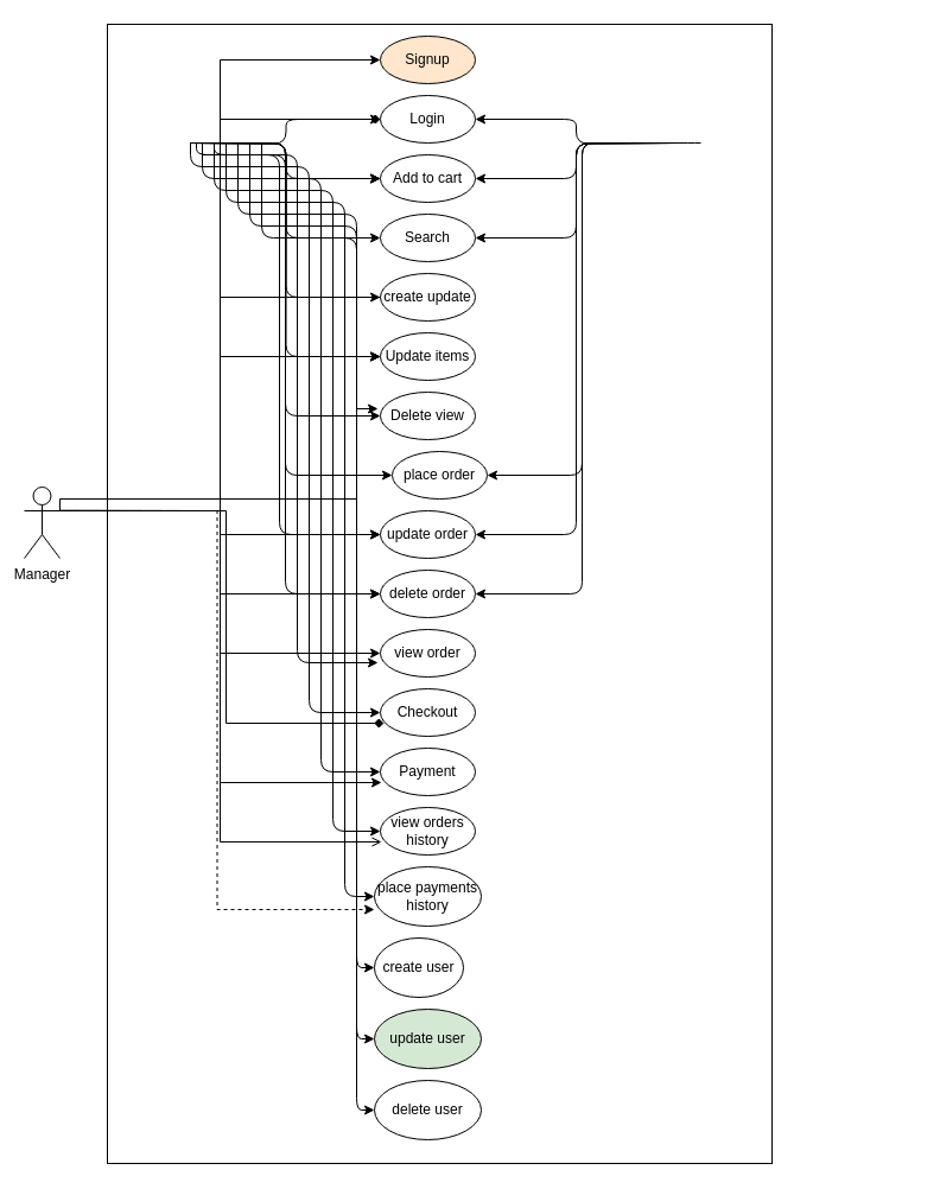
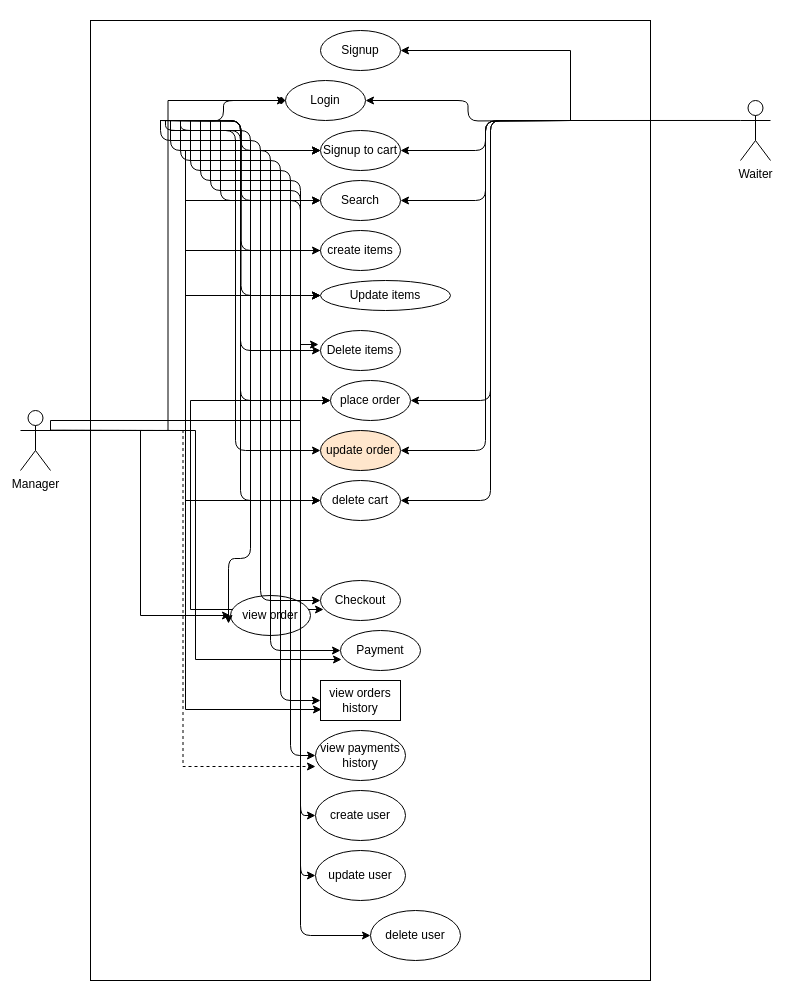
  <mxCell id="0" />
  <mxCell id="1" parent="0" />
- <mxCell id="4" style="edgeStyle=orthogonalEdgeStyle;rounded=0;orthogonalLoop=1;jettySize=auto;html=1;exitX=1;exitY=0.333;exitDx=0;exitDy=0;exitPerimeter=0;entryX=0;entryY=0.5;entryDx=0;entryDy=0;" edge="1" parent="1" source="21" target="22"><mxGeometry relative="1" as="geometry" /></mxCell>
+ <mxCell id="2" style="edgeStyle=orthogonalEdgeStyle;rounded=0;orthogonalLoop=1;jettySize=auto;html=1;exitX=0;exitY=0.333;exitDx=0;exitDy=0;exitPerimeter=0;entryX=1;entryY=0.5;entryDx=0;entryDy=0;" edge="1" parent="1" source="3" target="22"><mxGeometry relative="1" as="geometry"><Array as="points"><mxPoint x="570" y="120" /><mxPoint x="570" y="50" /></Array></mxGeometry></mxCell>
+ <mxCell id="3" value="Waiter" style="shape=umlActor;verticalLabelPosition=bottom;verticalAlign=top;html=1;outlineConnect=0;" parent="1" vertex="1"><mxGeometry x="740" y="100" width="30" height="60" as="geometry" /></mxCell>
  <mxCell id="5" style="edgeStyle=orthogonalEdgeStyle;rounded=0;orthogonalLoop=1;jettySize=auto;html=1;exitX=1;exitY=0.333;exitDx=0;exitDy=0;exitPerimeter=0;entryX=0;entryY=0.5;entryDx=0;entryDy=0;endArrow=diamond;" edge="1" parent="1" source="21" target="23"><mxGeometry relative="1" as="geometry" /></mxCell>
  <mxCell id="6" style="edgeStyle=orthogonalEdgeStyle;rounded=0;orthogonalLoop=1;jettySize=auto;html=1;exitX=1;exitY=0.333;exitDx=0;exitDy=0;exitPerimeter=0;entryX=0;entryY=0.5;entryDx=0;entryDy=0;" edge="1" parent="1" source="21" target="25"><mxGeometry relative="1" as="geometry" /></mxCell>
  <mxCell id="7" style="edgeStyle=orthogonalEdgeStyle;rounded=0;orthogonalLoop=1;jettySize=auto;html=1;exitX=1;exitY=0.333;exitDx=0;exitDy=0;exitPerimeter=0;entryX=0;entryY=0.5;entryDx=0;entryDy=0;" edge="1" parent="1" source="21" target="25"><mxGeometry relative="1" as="geometry" /></mxCell>
+ <mxCell id="8" style="edgeStyle=orthogonalEdgeStyle;rounded=0;orthogonalLoop=1;jettySize=auto;html=1;exitX=1;exitY=0.333;exitDx=0;exitDy=0;exitPerimeter=0;entryX=0;entryY=0.5;entryDx=0;entryDy=0;" edge="1" parent="1" source="21" target="24"><mxGeometry relative="1" as="geometry" /></mxCell>
  <mxCell id="9" style="edgeStyle=orthogonalEdgeStyle;rounded=0;orthogonalLoop=1;jettySize=auto;html=1;exitX=1;exitY=0.333;exitDx=0;exitDy=0;exitPerimeter=0;entryX=0;entryY=0.5;entryDx=0;entryDy=0;endArrow=none;" edge="1" parent="1" source="21" target="30"><mxGeometry relative="1" as="geometry" /></mxCell>
  <mxCell id="10" style="edgeStyle=orthogonalEdgeStyle;rounded=0;orthogonalLoop=1;jettySize=auto;html=1;exitX=1;exitY=0.333;exitDx=0;exitDy=0;exitPerimeter=0;entryX=0;entryY=0.5;entryDx=0;entryDy=0;" edge="1" parent="1" source="21" target="27"><mxGeometry relative="1" as="geometry" /></mxCell>
  <mxCell id="11" style="edgeStyle=orthogonalEdgeStyle;rounded=0;orthogonalLoop=1;jettySize=auto;html=1;exitX=1;exitY=0.333;exitDx=0;exitDy=0;exitPerimeter=0;entryX=0;entryY=0.5;entryDx=0;entryDy=0;" edge="1" parent="1" source="21" target="27"><mxGeometry relative="1" as="geometry" /></mxCell>
  <mxCell id="12" style="edgeStyle=orthogonalEdgeStyle;rounded=0;orthogonalLoop=1;jettySize=auto;html=1;exitX=1;exitY=0.333;exitDx=0;exitDy=0;exitPerimeter=0;entryX=-0.025;entryY=0.35;entryDx=0;entryDy=0;entryPerimeter=0;" edge="1" parent="1" source="21" target="28"><mxGeometry relative="1" as="geometry"><Array as="points"><mxPoint x="50" y="420" /><mxPoint x="300" y="420" /><mxPoint x="300" y="344" /></Array></mxGeometry></mxCell>
- <mxCell id="14" style="edgeStyle=orthogonalEdgeStyle;rounded=0;orthogonalLoop=1;jettySize=auto;html=1;exitX=1;exitY=0.333;exitDx=0;exitDy=0;exitPerimeter=0;entryX=0;entryY=0.5;entryDx=0;entryDy=0;" edge="1" parent="1" source="21" target="31"><mxGeometry relative="1" as="geometry" /></mxCell>
+ <mxCell id="13" style="edgeStyle=orthogonalEdgeStyle;rounded=0;orthogonalLoop=1;jettySize=auto;html=1;exitX=1;exitY=0.333;exitDx=0;exitDy=0;exitPerimeter=0;entryX=0;entryY=0.5;entryDx=0;entryDy=0;" edge="1" parent="1" source="21" target="33"><mxGeometry relative="1" as="geometry" /></mxCell>
  <mxCell id="15" style="edgeStyle=orthogonalEdgeStyle;rounded=0;orthogonalLoop=1;jettySize=auto;html=1;exitX=1;exitY=0.333;exitDx=0;exitDy=0;exitPerimeter=0;entryX=0;entryY=0.5;entryDx=0;entryDy=0;" edge="1" parent="1" source="21" target="32"><mxGeometry relative="1" as="geometry" /></mxCell>
  <mxCell id="16" style="edgeStyle=orthogonalEdgeStyle;rounded=0;orthogonalLoop=1;jettySize=auto;html=1;exitX=1;exitY=0.333;exitDx=0;exitDy=0;exitPerimeter=0;entryX=0;entryY=0.5;entryDx=0;entryDy=0;" edge="1" parent="1" source="21" target="42"><mxGeometry relative="1" as="geometry" /></mxCell>
- <mxCell id="17" style="edgeStyle=orthogonalEdgeStyle;rounded=0;orthogonalLoop=1;jettySize=auto;html=1;exitX=1;exitY=0.333;exitDx=0;exitDy=0;exitPerimeter=0;entryX=0.038;entryY=0.725;entryDx=0;entryDy=0;entryPerimeter=0;endArrow=diamond;" edge="1" parent="1" source="21" target="26"><mxGeometry relative="1" as="geometry"><Array as="points"><mxPoint x="190" y="430" /><mxPoint x="190" y="609" /></Array></mxGeometry></mxCell>
+ <mxCell id="17" style="edgeStyle=orthogonalEdgeStyle;rounded=0;orthogonalLoop=1;jettySize=auto;html=1;exitX=1;exitY=0.333;exitDx=0;exitDy=0;exitPerimeter=0;entryX=0.038;entryY=0.725;entryDx=0;entryDy=0;entryPerimeter=0;" edge="1" parent="1" source="21" target="26"><mxGeometry relative="1" as="geometry"><Array as="points"><mxPoint x="190" y="430" /><mxPoint x="190" y="609" /></Array></mxGeometry></mxCell>
  <mxCell id="18" style="edgeStyle=orthogonalEdgeStyle;rounded=0;orthogonalLoop=1;jettySize=auto;html=1;exitX=1;exitY=0.333;exitDx=0;exitDy=0;exitPerimeter=0;entryX=0.013;entryY=0.725;entryDx=0;entryDy=0;entryPerimeter=0;" edge="1" parent="1" source="21" target="29"><mxGeometry relative="1" as="geometry" /></mxCell>
- <mxCell id="19" style="edgeStyle=orthogonalEdgeStyle;rounded=0;orthogonalLoop=1;jettySize=auto;html=1;exitX=1;exitY=0.333;exitDx=0;exitDy=0;exitPerimeter=0;entryX=0.013;entryY=0.725;entryDx=0;entryDy=0;entryPerimeter=0;endArrow=open;" edge="1" parent="1" source="21" target="34"><mxGeometry relative="1" as="geometry" /></mxCell>
+ <mxCell id="19" style="edgeStyle=orthogonalEdgeStyle;rounded=0;orthogonalLoop=1;jettySize=auto;html=1;exitX=1;exitY=0.333;exitDx=0;exitDy=0;exitPerimeter=0;entryX=0.013;entryY=0.725;entryDx=0;entryDy=0;entryPerimeter=0;" edge="1" parent="1" source="21" target="34"><mxGeometry relative="1" as="geometry" /></mxCell>
  <mxCell id="20" style="edgeStyle=orthogonalEdgeStyle;rounded=0;orthogonalLoop=1;jettySize=auto;html=1;exitX=1;exitY=0.333;exitDx=0;exitDy=0;exitPerimeter=0;entryX=0;entryY=0.72;entryDx=0;entryDy=0;entryPerimeter=0;dashed=1;" edge="1" parent="1" source="21" target="35"><mxGeometry relative="1" as="geometry" /></mxCell>
  <mxCell id="21" value="Manager" style="shape=umlActor;verticalLabelPosition=bottom;verticalAlign=top;html=1;outlineConnect=0;" parent="1" vertex="1"><mxGeometry x="20" y="410" width="30" height="60" as="geometry" /></mxCell>
- <mxCell id="22" value="Signup" style="ellipse;whiteSpace=wrap;html=1;fillColor=#ffe6cc;" parent="1" vertex="1"><mxGeometry x="320" y="30" width="80" height="40" as="geometry" /></mxCell>
- <mxCell id="23" value="Login" style="ellipse;whiteSpace=wrap;html=1;" parent="1" vertex="1"><mxGeometry x="320" y="80" width="80" height="40" as="geometry" /></mxCell>
+ <mxCell id="22" value="Signup" style="ellipse;whiteSpace=wrap;html=1;" parent="1" vertex="1"><mxGeometry x="320" y="30" width="80" height="40" as="geometry" /></mxCell>
+ <mxCell id="23" value="Login" style="ellipse;whiteSpace=wrap;html=1;" parent="1" vertex="1"><mxGeometry x="285" y="80" width="80" height="40" as="geometry" /></mxCell>
  <mxCell id="24" value="Search" style="ellipse;whiteSpace=wrap;html=1;" parent="1" vertex="1"><mxGeometry x="320" y="180" width="80" height="40" as="geometry" /></mxCell>
- <mxCell id="25" value="Add to cart" style="ellipse;whiteSpace=wrap;html=1;" parent="1" vertex="1"><mxGeometry x="320" y="130" width="80" height="40" as="geometry" /></mxCell>
+ <mxCell id="25" value="Signup to cart" style="ellipse;whiteSpace=wrap;html=1;" parent="1" vertex="1"><mxGeometry x="320" y="130" width="80" height="40" as="geometry" /></mxCell>
  <mxCell id="26" value="Checkout" style="ellipse;whiteSpace=wrap;html=1;" parent="1" vertex="1"><mxGeometry x="320" y="580" width="80" height="40" as="geometry" /></mxCell>
- <mxCell id="27" value="Update items" style="ellipse;whiteSpace=wrap;html=1;" parent="1" vertex="1"><mxGeometry x="320" y="280" width="80" height="40" as="geometry" /></mxCell>
- <mxCell id="28" value="Delete view" style="ellipse;whiteSpace=wrap;html=1;" parent="1" vertex="1"><mxGeometry x="320" y="330" width="80" height="40" as="geometry" /></mxCell>
- <mxCell id="29" value="Payment" style="ellipse;whiteSpace=wrap;html=1;" parent="1" vertex="1"><mxGeometry x="320" y="630" width="80" height="40" as="geometry" /></mxCell>
- <mxCell id="30" value="create update" style="ellipse;whiteSpace=wrap;html=1;" parent="1" vertex="1"><mxGeometry x="320" y="230" width="80" height="40" as="geometry" /></mxCell>
- <mxCell id="31" value="update order" style="ellipse;whiteSpace=wrap;html=1;" parent="1" vertex="1"><mxGeometry x="320" y="430" width="80" height="40" as="geometry" /></mxCell>
- <mxCell id="32" value="delete order" style="ellipse;whiteSpace=wrap;html=1;" parent="1" vertex="1"><mxGeometry x="320" y="480" width="80" height="40" as="geometry" /></mxCell>
+ <mxCell id="27" value="Update items" style="ellipse;whiteSpace=wrap;html=1;" parent="1" vertex="1"><mxGeometry x="320" y="280" width="130" height="30" as="geometry" /></mxCell>
+ <mxCell id="28" value="Delete items" style="ellipse;whiteSpace=wrap;html=1;" parent="1" vertex="1"><mxGeometry x="320" y="330" width="80" height="40" as="geometry" /></mxCell>
+ <mxCell id="29" value="Payment" style="ellipse;whiteSpace=wrap;html=1;" parent="1" vertex="1"><mxGeometry x="340" y="630" width="80" height="40" as="geometry" /></mxCell>
+ <mxCell id="30" value="create items" style="ellipse;whiteSpace=wrap;html=1;" parent="1" vertex="1"><mxGeometry x="320" y="230" width="80" height="40" as="geometry" /></mxCell>
+ <mxCell id="31" value="update order" style="ellipse;whiteSpace=wrap;html=1;fillColor=#ffe6cc;" parent="1" vertex="1"><mxGeometry x="320" y="430" width="80" height="40" as="geometry" /></mxCell>
+ <mxCell id="32" value="delete cart" style="ellipse;whiteSpace=wrap;html=1;" parent="1" vertex="1"><mxGeometry x="320" y="480" width="80" height="40" as="geometry" /></mxCell>
  <mxCell id="33" value="place order" style="ellipse;whiteSpace=wrap;html=1;" parent="1" vertex="1"><mxGeometry x="330" y="380" width="80" height="40" as="geometry" /></mxCell>
- <mxCell id="34" value="view orders history" style="ellipse;whiteSpace=wrap;html=1;" parent="1" vertex="1"><mxGeometry x="320" y="680" width="80" height="40" as="geometry" /></mxCell>
- <mxCell id="35" value="place payments history" style="ellipse;whiteSpace=wrap;html=1;" parent="1" vertex="1"><mxGeometry x="315" y="730" width="90" height="50" as="geometry" /></mxCell>
+ <mxCell id="34" value="view orders history" style="whiteSpace=wrap;html=1;rounded=0;" parent="1" vertex="1"><mxGeometry x="320" y="680" width="80" height="40" as="geometry" /></mxCell>
+ <mxCell id="35" value="view payments history" style="ellipse;whiteSpace=wrap;html=1;" parent="1" vertex="1"><mxGeometry x="315" y="730" width="90" height="50" as="geometry" /></mxCell>
  <mxCell id="36" value="" style="endArrow=classic;html=1;entryX=1;entryY=0.5;entryDx=0;entryDy=0;edgeStyle=orthogonalEdgeStyle;" edge="1" parent="1" target="23"><mxGeometry width="50" height="50" relative="1" as="geometry"><mxPoint x="570" y="120" as="sourcePoint" /><mxPoint x="390" y="200" as="targetPoint" /></mxGeometry></mxCell>
  <mxCell id="37" value="" style="endArrow=classic;html=1;entryX=1;entryY=0.5;entryDx=0;entryDy=0;edgeStyle=orthogonalEdgeStyle;" edge="1" parent="1" target="25"><mxGeometry width="50" height="50" relative="1" as="geometry"><mxPoint x="570" y="120" as="sourcePoint" /><mxPoint x="410" y="110" as="targetPoint" /></mxGeometry></mxCell>
  <mxCell id="38" value="" style="endArrow=classic;html=1;entryX=1;entryY=0.5;entryDx=0;entryDy=0;edgeStyle=orthogonalEdgeStyle;" edge="1" parent="1" target="24"><mxGeometry width="50" height="50" relative="1" as="geometry"><mxPoint x="570" y="120" as="sourcePoint" /><mxPoint x="410" y="160" as="targetPoint" /></mxGeometry></mxCell>
  <mxCell id="39" value="" style="endArrow=classic;html=1;entryX=1;entryY=0.5;entryDx=0;entryDy=0;edgeStyle=orthogonalEdgeStyle;" edge="1" parent="1" target="31"><mxGeometry width="50" height="50" relative="1" as="geometry"><mxPoint x="570" y="120" as="sourcePoint" /><mxPoint x="410" y="210" as="targetPoint" /></mxGeometry></mxCell>
  <mxCell id="40" value="" style="endArrow=classic;html=1;entryX=1;entryY=0.5;entryDx=0;entryDy=0;edgeStyle=orthogonalEdgeStyle;" edge="1" parent="1" target="33"><mxGeometry width="50" height="50" relative="1" as="geometry"><mxPoint x="570" y="120" as="sourcePoint" /><mxPoint x="410" y="460" as="targetPoint" /><Array as="points"><mxPoint x="580" y="120" /><mxPoint x="490" y="120" /><mxPoint x="490" y="400" /></Array></mxGeometry></mxCell>
  <mxCell id="41" value="" style="endArrow=classic;html=1;entryX=1;entryY=0.5;entryDx=0;entryDy=0;edgeStyle=orthogonalEdgeStyle;" edge="1" parent="1" target="32"><mxGeometry width="50" height="50" relative="1" as="geometry"><mxPoint x="590" y="120" as="sourcePoint" /><mxPoint x="410" y="460" as="targetPoint" /><Array as="points"><mxPoint x="580" y="120" /><mxPoint x="490" y="120" /><mxPoint x="490" y="500" /></Array></mxGeometry></mxCell>
- <mxCell id="42" value="view order" style="ellipse;whiteSpace=wrap;html=1;" vertex="1" parent="1"><mxGeometry x="320" y="530" width="80" height="40" as="geometry" /></mxCell>
+ <mxCell id="42" value="view order" style="ellipse;whiteSpace=wrap;html=1;" vertex="1" parent="1"><mxGeometry x="230" y="595" width="80" height="40" as="geometry" /></mxCell>
  <mxCell id="43" value="" style="endArrow=classic;html=1;edgeStyle=orthogonalEdgeStyle;entryX=0;entryY=0.5;entryDx=0;entryDy=0;" edge="1" parent="1" target="23"><mxGeometry width="50" height="50" relative="1" as="geometry"><mxPoint x="160" y="120" as="sourcePoint" /><mxPoint x="390" y="190" as="targetPoint" /></mxGeometry></mxCell>
  <mxCell id="44" value="" style="endArrow=classic;html=1;edgeStyle=orthogonalEdgeStyle;entryX=0;entryY=0.5;entryDx=0;entryDy=0;" edge="1" parent="1" target="25"><mxGeometry width="50" height="50" relative="1" as="geometry"><mxPoint x="160" y="120" as="sourcePoint" /><mxPoint x="330" y="110" as="targetPoint" /></mxGeometry></mxCell>
  <mxCell id="45" value="" style="endArrow=classic;html=1;edgeStyle=orthogonalEdgeStyle;entryX=0;entryY=0.5;entryDx=0;entryDy=0;" edge="1" parent="1" target="24"><mxGeometry width="50" height="50" relative="1" as="geometry"><mxPoint x="160" y="120" as="sourcePoint" /><mxPoint x="330" y="160" as="targetPoint" /></mxGeometry></mxCell>
  <mxCell id="46" value="" style="endArrow=classic;html=1;edgeStyle=orthogonalEdgeStyle;entryX=0;entryY=0.5;entryDx=0;entryDy=0;" edge="1" parent="1" target="30"><mxGeometry width="50" height="50" relative="1" as="geometry"><mxPoint x="160" y="120" as="sourcePoint" /><mxPoint x="330" y="210" as="targetPoint" /></mxGeometry></mxCell>
  <mxCell id="47" value="" style="endArrow=classic;html=1;edgeStyle=orthogonalEdgeStyle;entryX=0;entryY=0.5;entryDx=0;entryDy=0;" edge="1" parent="1" target="27"><mxGeometry width="50" height="50" relative="1" as="geometry"><mxPoint x="160" y="120" as="sourcePoint" /><mxPoint x="330" y="260" as="targetPoint" /></mxGeometry></mxCell>
  <mxCell id="48" value="" style="endArrow=classic;html=1;edgeStyle=orthogonalEdgeStyle;entryX=0;entryY=0.5;entryDx=0;entryDy=0;" edge="1" parent="1" target="28"><mxGeometry width="50" height="50" relative="1" as="geometry"><mxPoint x="170" y="120" as="sourcePoint" /><mxPoint x="330" y="310" as="targetPoint" /><Array as="points"><mxPoint x="240" y="120" /><mxPoint x="240" y="350" /></Array></mxGeometry></mxCell>
  <mxCell id="49" value="" style="endArrow=classic;html=1;edgeStyle=orthogonalEdgeStyle;entryX=0;entryY=0.5;entryDx=0;entryDy=0;" edge="1" parent="1" target="33"><mxGeometry width="50" height="50" relative="1" as="geometry"><mxPoint x="180" y="120" as="sourcePoint" /><mxPoint x="330" y="360" as="targetPoint" /><Array as="points"><mxPoint x="180" y="130" /><mxPoint x="240" y="130" /><mxPoint x="240" y="400" /></Array></mxGeometry></mxCell>
  <mxCell id="50" value="" style="endArrow=classic;html=1;edgeStyle=orthogonalEdgeStyle;entryX=0;entryY=0.5;entryDx=0;entryDy=0;" edge="1" parent="1" target="31"><mxGeometry width="50" height="50" relative="1" as="geometry"><mxPoint x="165" y="120" as="sourcePoint" /><mxPoint x="315" y="400" as="targetPoint" /><Array as="points"><mxPoint x="165" y="130" /><mxPoint x="235" y="130" /><mxPoint x="235" y="450" /></Array></mxGeometry></mxCell>
  <mxCell id="51" value="" style="endArrow=classic;html=1;edgeStyle=orthogonalEdgeStyle;entryX=0;entryY=0.5;entryDx=0;entryDy=0;" edge="1" parent="1" target="32"><mxGeometry width="50" height="50" relative="1" as="geometry"><mxPoint x="160" y="120" as="sourcePoint" /><mxPoint x="330" y="460" as="targetPoint" /><Array as="points"><mxPoint x="240" y="120" /><mxPoint x="240" y="500" /></Array></mxGeometry></mxCell>
  <mxCell id="52" value="" style="endArrow=classic;html=1;edgeStyle=orthogonalEdgeStyle;entryX=-0.025;entryY=0.7;entryDx=0;entryDy=0;entryPerimeter=0;" edge="1" parent="1" target="42"><mxGeometry width="50" height="50" relative="1" as="geometry"><mxPoint x="170" y="130" as="sourcePoint" /><mxPoint x="330" y="510" as="targetPoint" /><Array as="points"><mxPoint x="250" y="130" /><mxPoint x="250" y="558" /></Array></mxGeometry></mxCell>
  <mxCell id="53" value="" style="endArrow=classic;html=1;edgeStyle=orthogonalEdgeStyle;entryX=0;entryY=0.5;entryDx=0;entryDy=0;" edge="1" parent="1" target="26"><mxGeometry width="50" height="50" relative="1" as="geometry"><mxPoint x="160" y="120" as="sourcePoint" /><mxPoint x="328" y="568" as="targetPoint" /><Array as="points"><mxPoint x="260" y="140" /><mxPoint x="260" y="600" /></Array></mxGeometry></mxCell>
  <mxCell id="54" value="" style="endArrow=classic;html=1;edgeStyle=orthogonalEdgeStyle;entryX=0;entryY=0.5;entryDx=0;entryDy=0;" edge="1" parent="1" target="29"><mxGeometry width="50" height="50" relative="1" as="geometry"><mxPoint x="170" y="120" as="sourcePoint" /><mxPoint x="330" y="610" as="targetPoint" /><Array as="points"><mxPoint x="170" y="150" /><mxPoint x="270" y="150" /><mxPoint x="270" y="650" /></Array></mxGeometry></mxCell>
  <mxCell id="55" value="" style="endArrow=classic;html=1;edgeStyle=orthogonalEdgeStyle;entryX=0;entryY=0.5;entryDx=0;entryDy=0;" edge="1" parent="1" target="34"><mxGeometry width="50" height="50" relative="1" as="geometry"><mxPoint x="180" y="120" as="sourcePoint" /><mxPoint x="330" y="660" as="targetPoint" /><Array as="points"><mxPoint x="180" y="160" /><mxPoint x="280" y="160" /><mxPoint x="280" y="700" /></Array></mxGeometry></mxCell>
  <mxCell id="56" value="" style="endArrow=classic;html=1;edgeStyle=orthogonalEdgeStyle;entryX=0;entryY=0.5;entryDx=0;entryDy=0;" edge="1" parent="1" target="35"><mxGeometry width="50" height="50" relative="1" as="geometry"><mxPoint x="190" y="120" as="sourcePoint" /><mxPoint x="330" y="710" as="targetPoint" /><Array as="points"><mxPoint x="190" y="170" /><mxPoint x="290" y="170" /><mxPoint x="290" y="755" /></Array></mxGeometry></mxCell>
- <mxCell id="57" value="create user" style="ellipse;whiteSpace=wrap;html=1;" vertex="1" parent="1"><mxGeometry x="315" y="790" width="75" height="50" as="geometry" /></mxCell>
- <mxCell id="58" value="update user" style="ellipse;whiteSpace=wrap;html=1;fillColor=#d5e8d4;" vertex="1" parent="1"><mxGeometry x="315" y="850" width="90" height="50" as="geometry" /></mxCell>
- <mxCell id="59" value="delete user" style="ellipse;whiteSpace=wrap;html=1;" vertex="1" parent="1"><mxGeometry x="315" y="910" width="90" height="50" as="geometry" /></mxCell>
+ <mxCell id="57" value="create user" style="ellipse;whiteSpace=wrap;html=1;" vertex="1" parent="1"><mxGeometry x="315" y="790" width="90" height="50" as="geometry" /></mxCell>
+ <mxCell id="58" value="update user" style="ellipse;whiteSpace=wrap;html=1;" vertex="1" parent="1"><mxGeometry x="315" y="850" width="90" height="50" as="geometry" /></mxCell>
+ <mxCell id="59" value="delete user" style="ellipse;whiteSpace=wrap;html=1;" vertex="1" parent="1"><mxGeometry x="370" y="910" width="90" height="50" as="geometry" /></mxCell>
  <mxCell id="60" value="" style="endArrow=classic;html=1;edgeStyle=orthogonalEdgeStyle;entryX=0;entryY=0.5;entryDx=0;entryDy=0;" edge="1" parent="1" target="57"><mxGeometry width="50" height="50" relative="1" as="geometry"><mxPoint x="200" y="120" as="sourcePoint" /><mxPoint x="325" y="765" as="targetPoint" /><Array as="points"><mxPoint x="200" y="180" /><mxPoint x="300" y="180" /><mxPoint x="300" y="815" /></Array></mxGeometry></mxCell>
  <mxCell id="61" value="" style="endArrow=classic;html=1;edgeStyle=orthogonalEdgeStyle;entryX=0;entryY=0.5;entryDx=0;entryDy=0;" edge="1" parent="1" target="58"><mxGeometry width="50" height="50" relative="1" as="geometry"><mxPoint x="210" y="120" as="sourcePoint" /><mxPoint x="325" y="825" as="targetPoint" /><Array as="points"><mxPoint x="210" y="190" /><mxPoint x="300" y="190" /><mxPoint x="300" y="875" /></Array></mxGeometry></mxCell>
  <mxCell id="62" value="" style="endArrow=classic;html=1;edgeStyle=orthogonalEdgeStyle;entryX=0;entryY=0.5;entryDx=0;entryDy=0;" edge="1" parent="1" target="59"><mxGeometry width="50" height="50" relative="1" as="geometry"><mxPoint x="220" y="120" as="sourcePoint" /><mxPoint x="325" y="885" as="targetPoint" /><Array as="points"><mxPoint x="220" y="200" /><mxPoint x="300" y="200" /><mxPoint x="300" y="935" /></Array></mxGeometry></mxCell>
  <mxCell id="63" value="" style="rounded=0;whiteSpace=wrap;html=1;fillColor=none;" vertex="1" parent="1"><mxGeometry x="90" y="20" width="560" height="960" as="geometry" /></mxCell>
